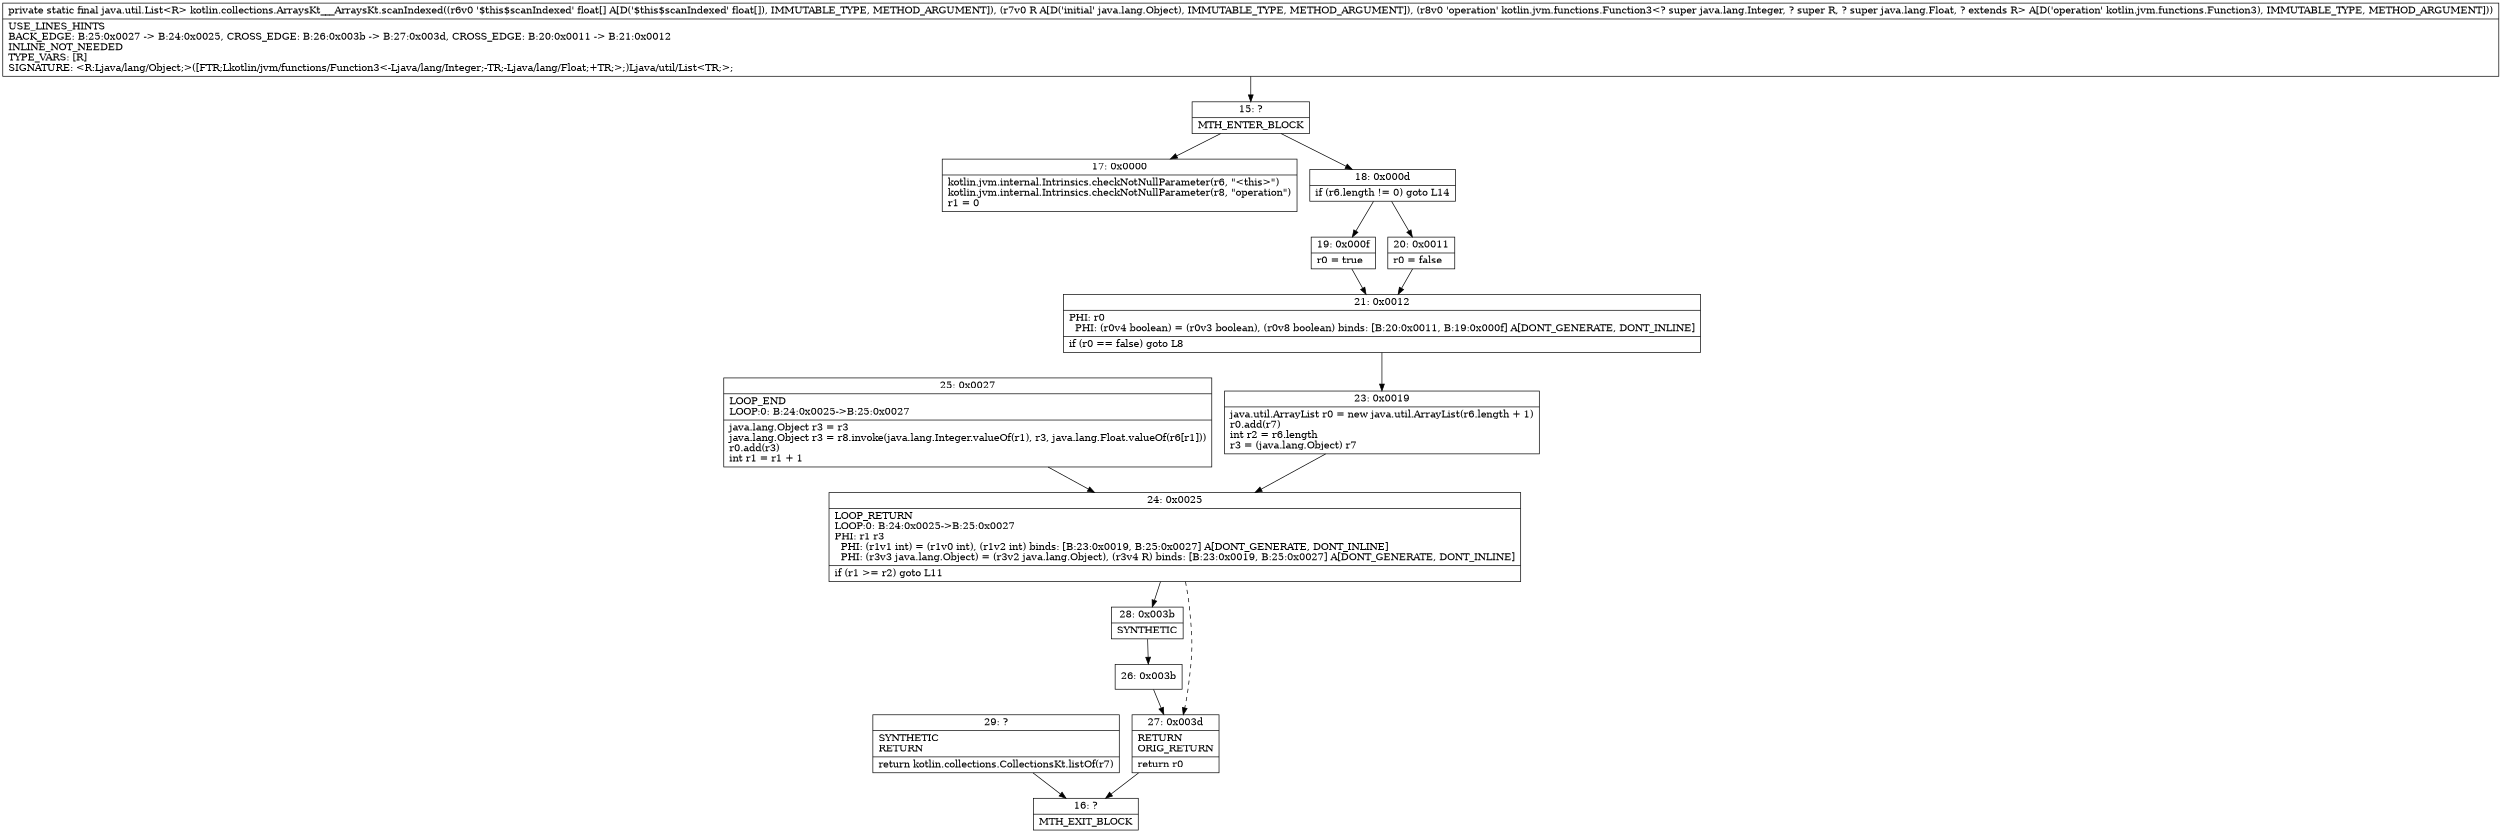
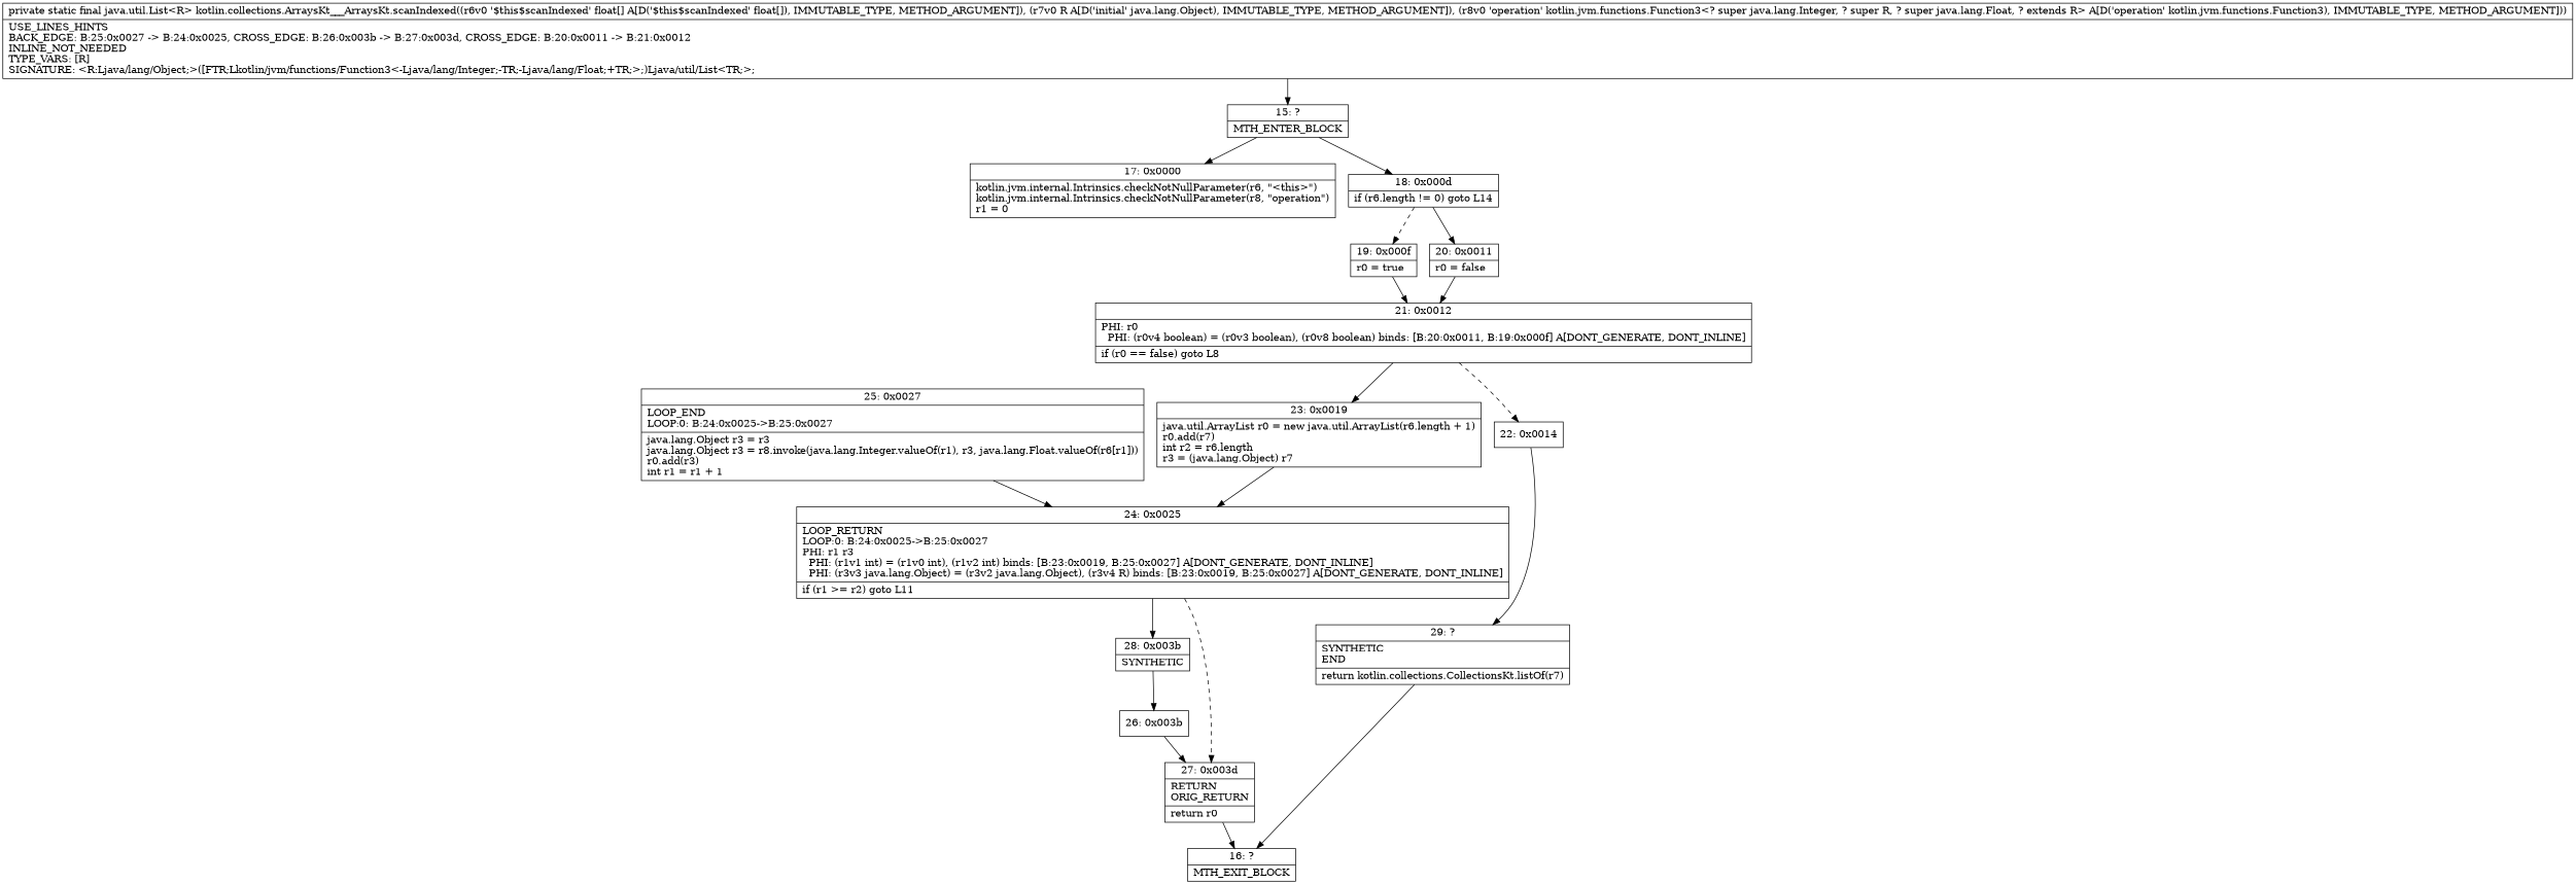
  digraph {
    node [shape=record]
    n1 [label="{15\:\ ?|MTH_ENTER_BLOCK\l}"]
    n2 [label="{17\:\ 0x0000|kotlin.jvm.internal.Intrinsics.checkNotNullParameter(r6, \"\<this\>\")\lkotlin.jvm.internal.Intrinsics.checkNotNullParameter(r8, \"operation\")\lr1 = 0\l}"]
    n3 [label="{18\:\ 0x000d|if (r6.length != 0) goto L14\l}"]
    n4 [label="{19\:\ 0x000f|r0 = true\l}"]
    n5 [label="{20\:\ 0x0011|r0 = false\l}"]
    n6 [label="{21\:\ 0x0012|PHI: r0 \l  PHI: (r0v4 boolean) = (r0v3 boolean), (r0v8 boolean) binds: [B:20:0x0011, B:19:0x000f] A[DONT_GENERATE, DONT_INLINE]\l|if (r0 == false) goto L8\l}"]
+   n7 [label="{22\:\ 0x0014}"]
    n8 [label="{23\:\ 0x0019|java.util.ArrayList r0 = new java.util.ArrayList(r6.length + 1)\lr0.add(r7)\lint r2 = r6.length\lr3 = (java.lang.Object) r7\l}"]
-   n9 [label="{29\:\ ?|SYNTHETIC\lRETURN\l|return kotlin.collections.CollectionsKt.listOf(r7)\l}"]
+   n9 [label="{29\:\ ?|SYNTHETIC\lEND\l|return kotlin.collections.CollectionsKt.listOf(r7)\l}"]
    n10 [label="{24\:\ 0x0025|LOOP_RETURN\lLOOP:0: B:24:0x0025\-\>B:25:0x0027\lPHI: r1 r3 \l  PHI: (r1v1 int) = (r1v0 int), (r1v2 int) binds: [B:23:0x0019, B:25:0x0027] A[DONT_GENERATE, DONT_INLINE]\l  PHI: (r3v3 java.lang.Object) = (r3v2 java.lang.Object), (r3v4 R) binds: [B:23:0x0019, B:25:0x0027] A[DONT_GENERATE, DONT_INLINE]\l|if (r1 \>= r2) goto L11\l}"]
    n11 [label="{16\:\ ?|MTH_EXIT_BLOCK\l}"]
    n12 [label="{28\:\ 0x003b|SYNTHETIC\l}"]
    n13 [label="{27\:\ 0x003d|RETURN\lORIG_RETURN\l|return r0\l}"]
    n14 [label="{25\:\ 0x0027|LOOP_END\lLOOP:0: B:24:0x0025\-\>B:25:0x0027\l|java.lang.Object r3 = r3\ljava.lang.Object r3 = r8.invoke(java.lang.Integer.valueOf(r1), r3, java.lang.Float.valueOf(r6[r1]))\lr0.add(r3)\lint r1 = r1 + 1\l}"]
    n15 [label="{26\:\ 0x003b}"]
    n16 [label="{private static final java.util.List\<R\> kotlin.collections.ArraysKt___ArraysKt.scanIndexed((r6v0 '$this$scanIndexed' float[] A[D('$this$scanIndexed' float[]), IMMUTABLE_TYPE, METHOD_ARGUMENT]), (r7v0 R A[D('initial' java.lang.Object), IMMUTABLE_TYPE, METHOD_ARGUMENT]), (r8v0 'operation' kotlin.jvm.functions.Function3\<? super java.lang.Integer, ? super R, ? super java.lang.Float, ? extends R\> A[D('operation' kotlin.jvm.functions.Function3), IMMUTABLE_TYPE, METHOD_ARGUMENT]))  | USE_LINES_HINTS\lBACK_EDGE: B:25:0x0027 \-\> B:24:0x0025, CROSS_EDGE: B:26:0x003b \-\> B:27:0x003d, CROSS_EDGE: B:20:0x0011 \-\> B:21:0x0012\lINLINE_NOT_NEEDED\lTYPE_VARS: [R]\lSIGNATURE: \<R:Ljava\/lang\/Object;\>([FTR;Lkotlin\/jvm\/functions\/Function3\<\-Ljava\/lang\/Integer;\-TR;\-Ljava\/lang\/Float;+TR;\>;)Ljava\/util\/List\<TR;\>;\l}"]
    n1 -> n2
    n1 -> n3
-   n3 -> n4 [style=solid]
+   n3 -> n4 [style=dashed]
    n3 -> n5
    n4 -> n6
    n5 -> n6
+   n6 -> n7 [style=dashed]
    n6 -> n8
+   n7 -> n9
    n8 -> n10
    n9 -> n11
    n10 -> n12
    n10 -> n13 [style=dashed]
    n12 -> n15
    n13 -> n11
    n14 -> n10
    n15 -> n13
    n16 -> n1
  }
